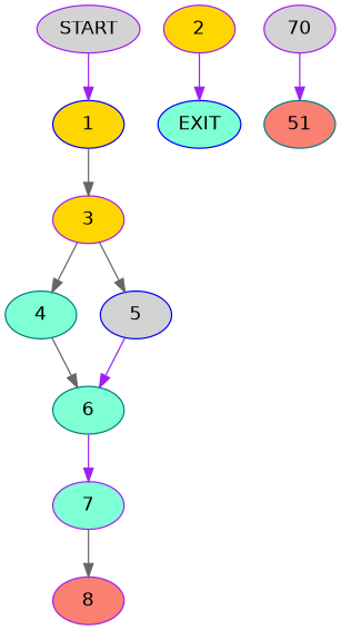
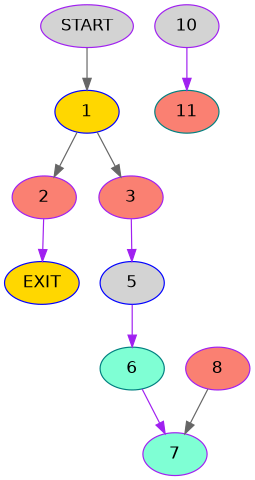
  digraph {
    fontname="DejaVu Sans"
    node [color=purple fillcolor=aquamarine fontname="DejaVu Sans" style=filled]
    edge [color=gray40 fontname="DejaVu Sans"]
    n1 [fillcolor=lightgrey label=START]
    1 [color=blue fillcolor=gold]
-   2 [fillcolor=gold]
-   3 [fillcolor=gold]
-   n5 [color=blue label=EXIT]
-   4 [color=teal]
+   2 [fillcolor=salmon]
+   3 [fillcolor=salmon]
+   n5 [color=blue fillcolor=gold label=EXIT]
    5 [color=blue fillcolor=lightgrey]
    6 [color=teal]
    7
    8 [fillcolor=salmon]
-   10 [fillcolor=lightgrey label=70]
-   11 [color=teal fillcolor=salmon label=51]
-   n1 -> 1 [color=purple]
+   10 [fillcolor=lightgrey]
+   11 [color=teal fillcolor=salmon]
+   n1 -> 1
+   1 -> 2
    1 -> 3
    2 -> n5 [color=purple]
-   3 -> 4
-   3 -> 5
-   4 -> 6
+   3 -> 5 [color=purple]
    5 -> 6 [color=purple]
    6 -> 7 [color=purple]
-   7 -> 8
+   8 -> 7
    10 -> 11 [color=purple]
  }
